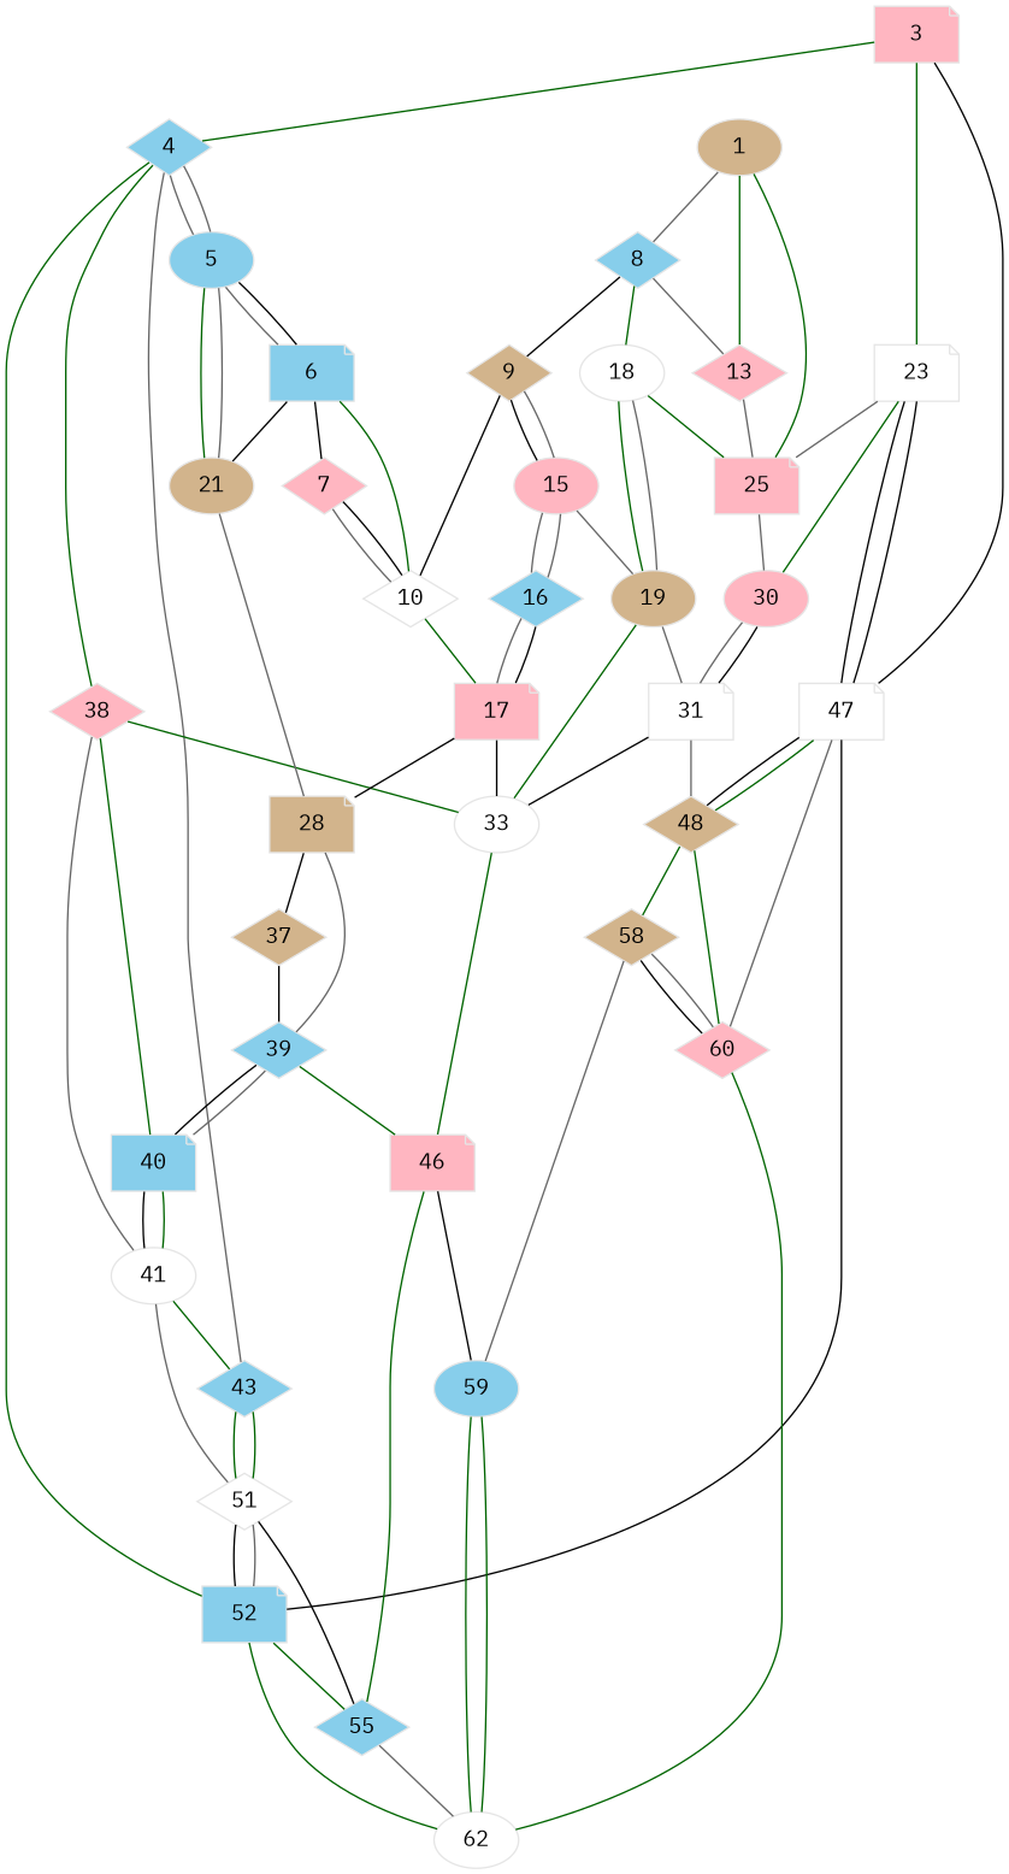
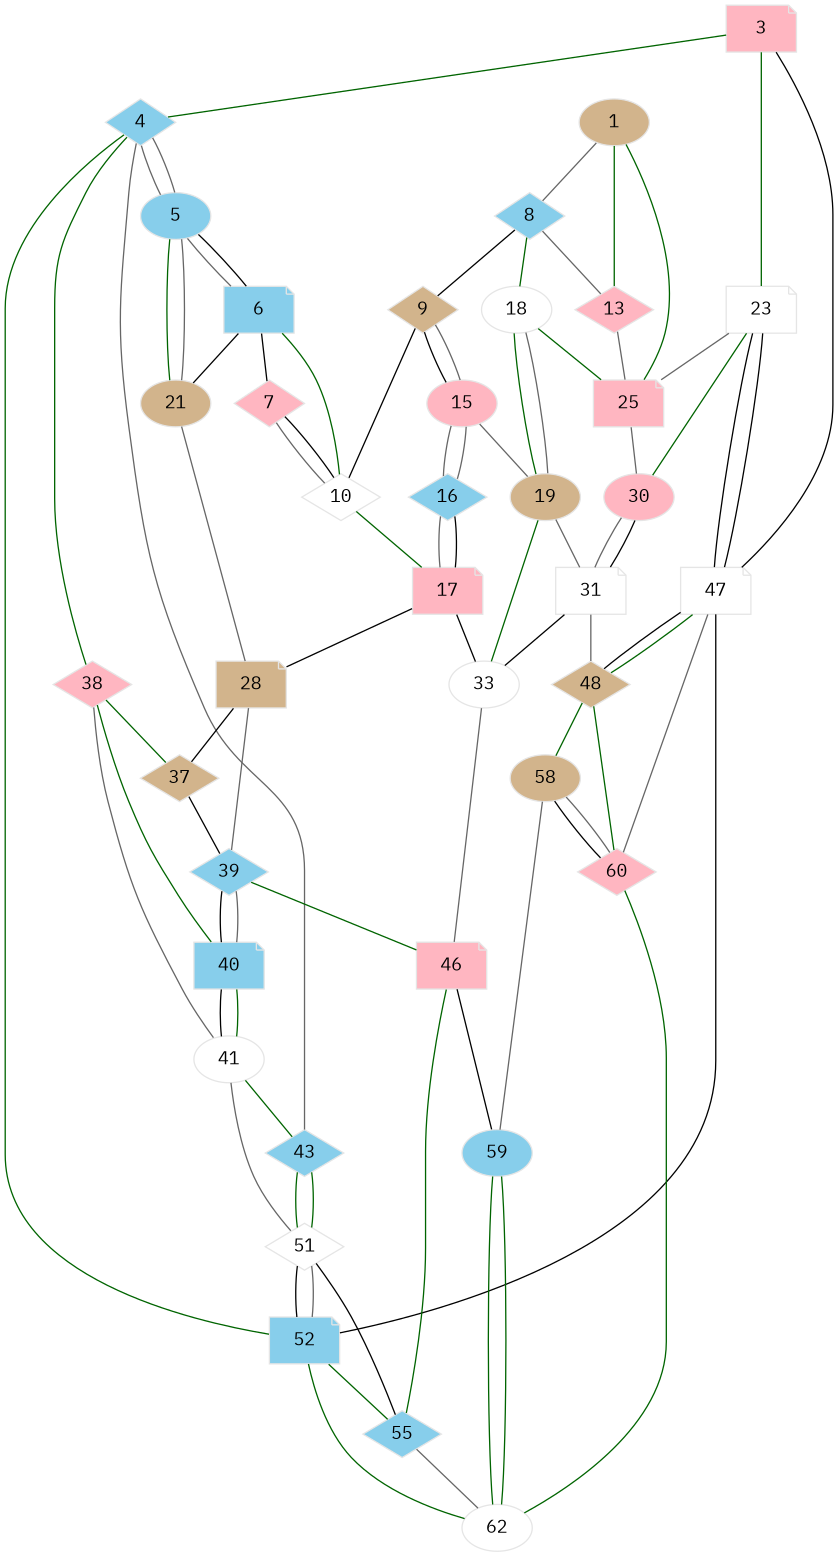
  graph {
    fontname="IBM Plex Mono"
    node [color=gray90 fillcolor=skyblue fontname="IBM Plex Mono" shape=diamond style=filled]
    edge [color=darkgreen fontname="IBM Plex Mono"]
    1 [fillcolor=tan shape=ellipse super="+2"]
    8 [super="+14"]
    13 [fillcolor=lightpink]
    25 [fillcolor=lightpink shape=note super="+26"]
    3 [fillcolor=lightpink shape=note]
    4 [super="+34"]
    23 [fillcolor=white shape=note super="+24"]
    47 [fillcolor=white shape=note super="+53"]
    9 [fillcolor=tan]
    18 [fillcolor=white shape=ellipse]
    5 [shape=ellipse]
    n12 [fillcolor=lightpink label=38 super="+36"]
    43
    52 [shape=note super="+64"]
    30 [fillcolor=lightpink shape=ellipse]
    48 [fillcolor=tan super="+49"]
    60 [fillcolor=lightpink super="+61"]
    6 [shape=note super="+12"]
    21 [fillcolor=tan shape=ellipse super="+22"]
    37 [fillcolor=tan super="+38"]
    40 [shape=note]
    41 [fillcolor=white shape=ellipse super="+42"]
    51 [fillcolor=white super="+57"]
    55 [super="+56"]
    62 [fillcolor=white shape=ellipse super="+63"]
    7 [fillcolor=lightpink]
    10 [fillcolor=white super="+11"]
    28 [fillcolor=tan shape=note super="+29"]
    17 [fillcolor=lightpink shape=note super="+27"]
    15 [fillcolor=lightpink shape=ellipse super="+20"]
    19 [fillcolor=tan shape=ellipse super="+32"]
    16
    33 [fillcolor=white shape=ellipse super="+45"]
    31 [fillcolor=white shape=note super="+50"]
    39 [super="+44"]
    46 [fillcolor=lightpink shape=note super="+54"]
-   58 [fillcolor=tan]
+   58 [fillcolor=tan shape=ellipse]
    59 [shape=ellipse]
    1 -- 8 [color=gray40]
    1 -- 13
    1 -- 25
    8 -- 13 [color=gray40]
    8 -- 9 [color=black]
    8 -- 18
    13 -- 25 [color=gray40]
    25 -- 30 [color=gray40]
    3 -- 4
    3 -- 23
    3 -- 47 [color=black]
    4 -- 5 [color=gray40]
    4 -- 5 [color=gray40]
    4 -- n12
    4 -- 43 [color=gray40]
    4 -- 52
    23 -- 25 [color=gray40]
    23 -- 47 [color=black]
    23 -- 47 [color=black]
    23 -- 30
    47 -- 52 [color=black]
    47 -- 48 [color=black]
    47 -- 48
    47 -- 60 [color=gray40]
    9 -- 10 [color=black]
    9 -- 15 [color=black]
    9 -- 15 [color=gray40]
    18 -- 25
    18 -- 19
    18 -- 19 [color=gray40]
    5 -- 6 [color=gray40]
    5 -- 6 [color=black]
    5 -- 21
    5 -- 21 [color=gray40]
-   n12 -- 33
+   n12 -- 37
    n12 -- 40
    n12 -- 41 [color=gray40]
    43 -- 51
    43 -- 51
    52 -- 55
    52 -- 62
    30 -- 31 [color=gray40]
    30 -- 31 [color=black]
    48 -- 60
    48 -- 58
    60 -- 62
    6 -- 21 [color=black]
    6 -- 7 [color=black]
    6 -- 10
    21 -- 28 [color=gray40]
    37 -- 39 [color=black]
    40 -- 41 [color=black]
    40 -- 41
    41 -- 43
    41 -- 51 [color=gray40]
    51 -- 52 [color=black]
    51 -- 52 [color=gray40]
    51 -- 55 [color=black]
    55 -- 62 [color=gray40]
    7 -- 10 [color=gray40]
    7 -- 10 [color=black]
    10 -- 17
    28 -- 37 [color=black]
    28 -- 39 [color=gray40]
    17 -- 28 [color=black]
    17 -- 33 [color=black]
    15 -- 19 [color=gray40]
    15 -- 16 [color=gray40 weight=2]
    15 -- 16 [color=gray40]
    19 -- 33
    19 -- 31 [color=gray40]
    16 -- 17 [color=gray40]
    16 -- 17 [color=black]
-   33 -- 46
+   33 -- 46 [color=gray40]
    31 -- 48 [color=gray40]
    31 -- 33 [color=black]
    39 -- 40 [color=black]
    39 -- 40 [color=gray40]
    39 -- 46
    46 -- 55
    46 -- 59 [color=black]
    58 -- 60 [color=black]
    58 -- 60 [color=gray40]
    58 -- 59 [color=gray40]
    59 -- 62
    59 -- 62
  }
